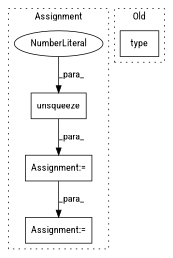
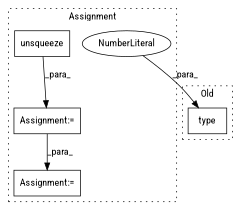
  digraph {
    fontname="Roboto Condensed"
    node [a=32 fontname="Roboto Condensed" l=1 shape=box]
    edge [fontname="Roboto Condensed"]
    n1 [l="10,1" label=unsqueeze s="1392,1403"]
    n2 [a=34 label=NumberLiteral s=1402 shape=ellipse]
    n3 [a=7 label="Assignment:=" s=1458]
    n4 [a=7 label="Assignment:=" s=1297]
    n5 [l="5,1" label=type s="1387,1398"]
    subgraph cluster_1 {
      label=Assignment
      style=dotted
      n1
      n2
      n3
      n4
    }
    subgraph cluster_2 {
      label=Old
      style=dotted
      n5
    }
    n1 -> n4 [label=_para_]
-   n2 -> n1 [label=_para_]
+   n2 -> n5 [label=_para_]
    n4 -> n3 [label=_para_]
  }
